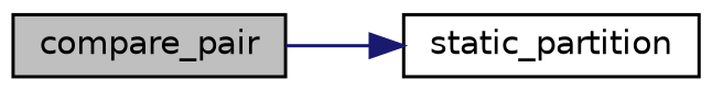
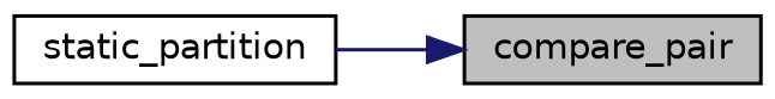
  digraph {
    rankdir=RL
    node [color=black fontname=Helvetica fontsize=10 shape=record style=filled]
    n1 [fillcolor=grey75 fontcolor=black height=0.2 label=compare_pair width=0.4]
    n2 [fillcolor=white height=0.2 label=static_partition width=0.4]
-   n2 -> n1 [color=midnightblue dir=back fontname=Helvetica fontsize=10 labelfontname=Helvetica labelfontsize=10 style=solid]
+   n1 -> n2 [color=midnightblue dir=back fontname=Helvetica fontsize=10 labelfontname=Helvetica labelfontsize=10 style=solid]
  }
